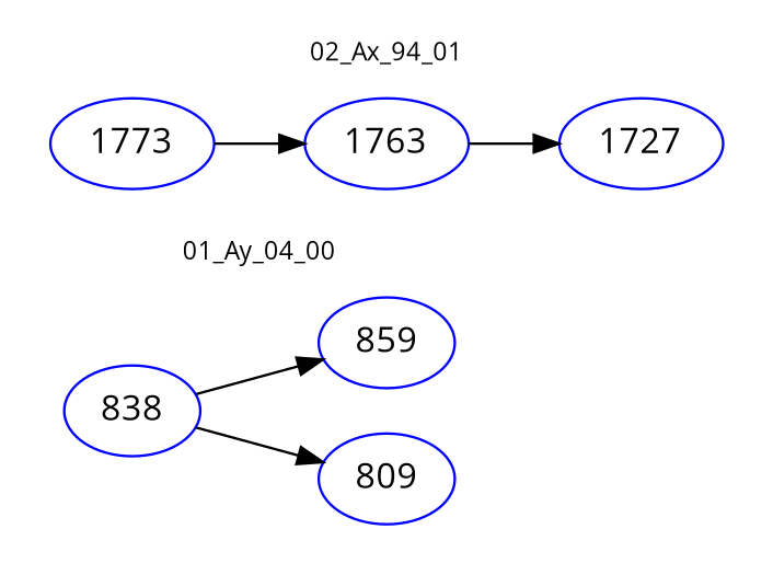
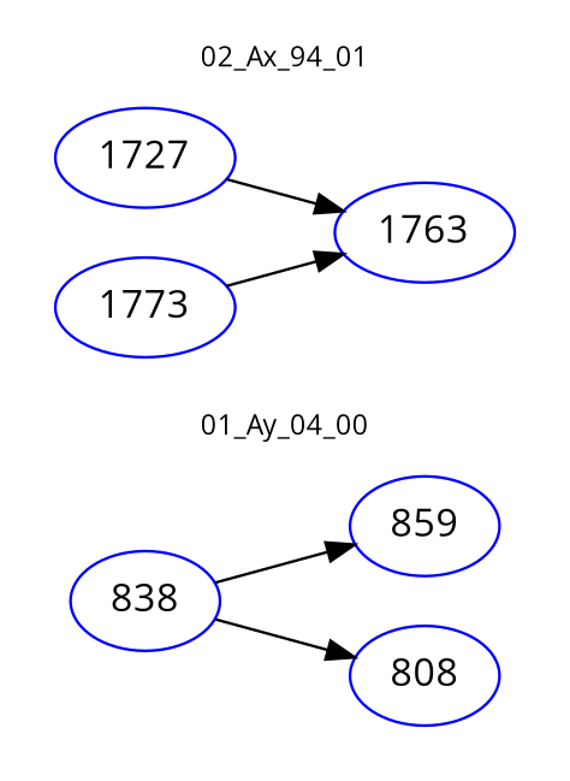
  digraph {
    fontname="Open Sans"
    rankdir=LR
    node [color=blue fontname="Open Sans"]
    edge [color=black fontname="Open Sans"]
    n1 [label=838]
-   n2 [label=809]
+   n2 [label=808]
    n3 [label=859]
    n4 [label=1763]
    n5 [label=1727]
    n6 [label=1773]
    subgraph cluster_1 {
      color=white
      fontsize=10
      label="01_Ay_04_00"
      n1
      n2
      n3
    }
    subgraph cluster_2 {
      color=white
      fontsize=10
      label="02_Ax_94_01"
      n4
      n5
      n6
    }
    n1 -> n2
    n1 -> n3
-   n4 -> n5
+   n5 -> n4
    n6 -> n4
  }
